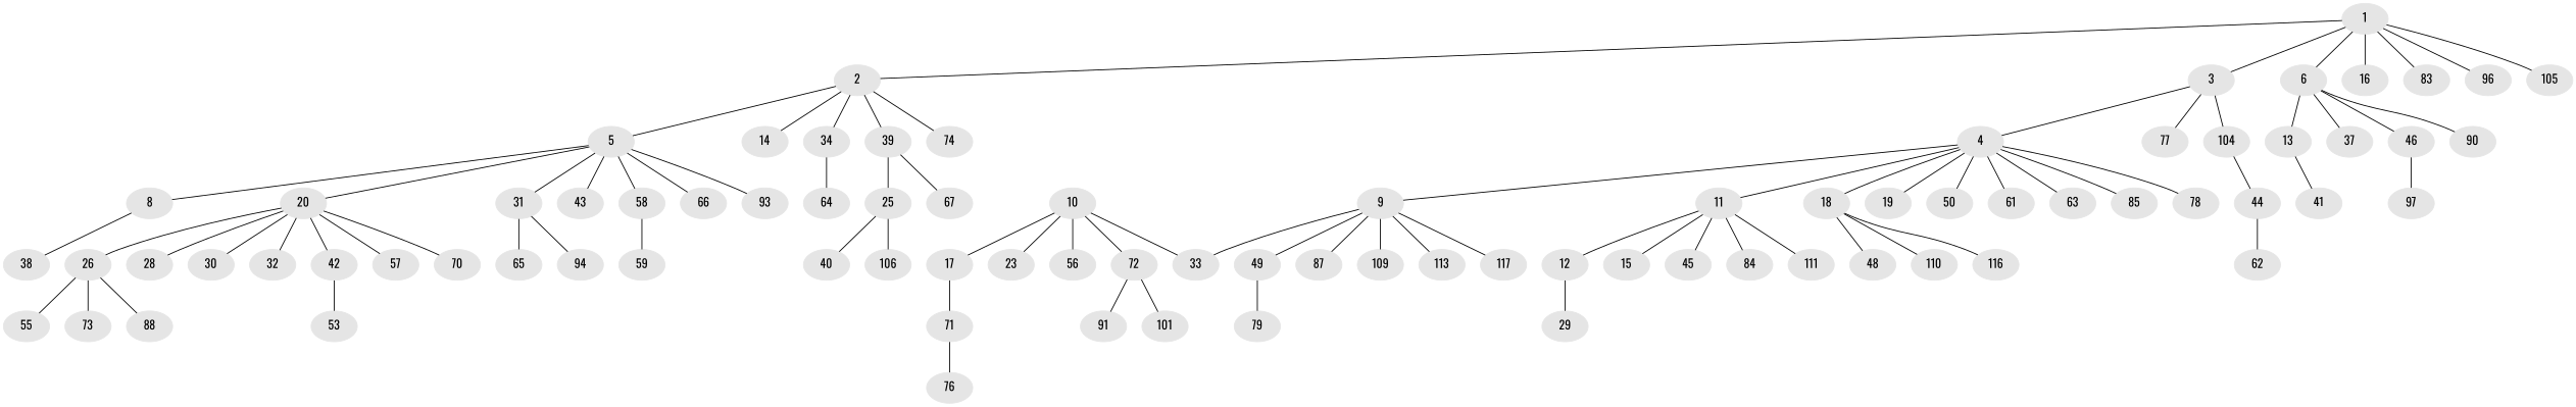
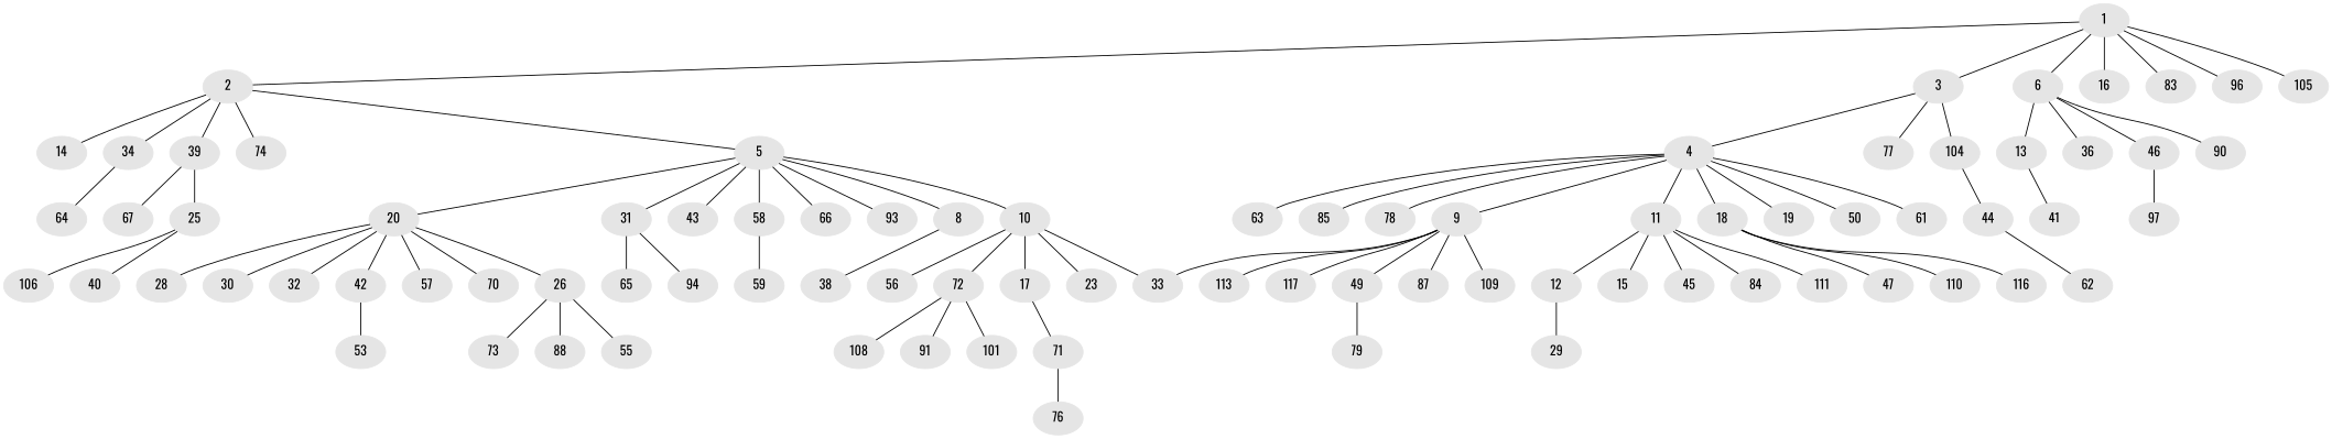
  graph {
    fontname=Oswald
    node [color=gray90 fontname=Oswald style=filled]
    edge [fontname=Oswald]
    1 [super="+47"]
    2 [super="+114"]
    3 [super="+51"]
    6 [super="+112"]
    16
    83
    n7 [label=96]
    105
    5 [super="+7"]
    14
    34
    39 [super="+60"]
    74
    4 [super="+54"]
    77
    104
    13 [super="+69"]
-   37 [super="+75"]
+   37 [super="+75" label=36]
    46 [super="+102"]
    90
    8 [super="+21"]
    10 [super="+107"]
    20 [super="+24"]
    31 [super="+78"]
    43
    58
    66
    93
    25 [super="+52"]
    40
    106
    64
    67
    9 [super="+81"]
    11 [super="+36"]
    18 [super="+35"]
    19
    50 [super="+86"]
    61
    63 [super="+96"]
    85
    n42 [label=78]
    44 [super="+89"]
    33
    49
    87
    109
    113
    117
    12 [super="+80"]
    15 [super="+22"]
    45 [super="+95"]
    84 [super="+103"]
    111
-   48
+   48 [label=47]
    110
    116
    62
    38
    17
    23
    56
    72 [super="+115"]
    26 [super="+68"]
    28
    30
    32
    42
    57 [super="+92"]
    70
    65
    94
    59
    41
    97
    79
    71
    91
    101
+   108
    29
    76
    55
    73 [super="+100"]
    88
    53 [super="+82"]
    1 -- 2
    1 -- 3
    1 -- 6
    1 -- 16
    1 -- 83
    1 -- n7
    1 -- 105
    2 -- 5
    2 -- 14
    2 -- 34
    2 -- 39
    2 -- 74
    3 -- 4
    3 -- 77
    3 -- 104
    6 -- 13
    6 -- 37
    6 -- 46
    6 -- 90
    5 -- 8
+   5 -- 10
    5 -- 20
    5 -- 31
    5 -- 43
    5 -- 58
    5 -- 66
    5 -- 93
    34 -- 64
    39 -- 25
    39 -- 67
    4 -- 9
    4 -- 11
    4 -- 18
    4 -- 19
    4 -- 50
    4 -- 61
    4 -- 63
    4 -- 85
    4 -- n42
    104 -- 44
    13 -- 41
    46 -- 97
    8 -- 38
    10 -- 33
    10 -- 17
    10 -- 23
    10 -- 56
    10 -- 72
    20 -- 26
    20 -- 28
    20 -- 30
    20 -- 32
    20 -- 42
    20 -- 57
    20 -- 70
    31 -- 65
    31 -- 94
    58 -- 59
    25 -- 40
    25 -- 106
    9 -- 33
    9 -- 49
    9 -- 87
    9 -- 109
    9 -- 113
    9 -- 117
    11 -- 12
    11 -- 15
    11 -- 45
    11 -- 84
    11 -- 111
    18 -- 48
    18 -- 110
    18 -- 116
    44 -- 62
    49 -- 79
    12 -- 29
    17 -- 71
    72 -- 91
    72 -- 101
+   72 -- 108
    26 -- 55
    26 -- 73
    26 -- 88
    42 -- 53
    71 -- 76
  }
